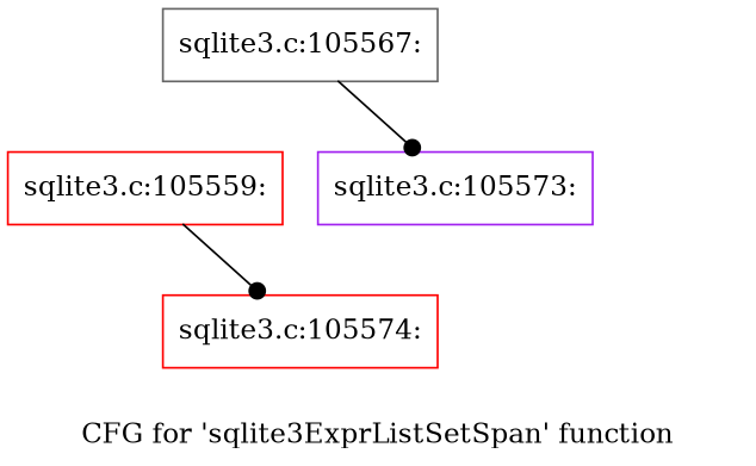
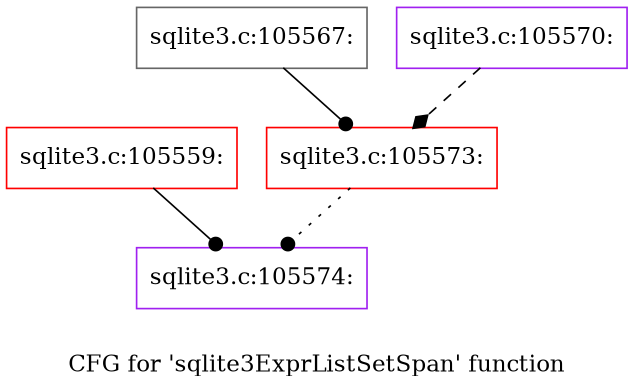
  digraph {
    label="CFG for 'sqlite3ExprListSetSpan' function"
    node [color=red shape=record]
    edge [arrowhead=dot style=solid]
    n1 [label="{sqlite3.c:105559:}"]
-   n2 [label="{sqlite3.c:105574:}"]
+   n2 [color=purple label="{sqlite3.c:105574:}"]
    n3 [color=gray40 label="{sqlite3.c:105567:}"]
-   n4 [color=purple label="{sqlite3.c:105573:}"]
+   n4 [label="{sqlite3.c:105573:}"]
+   n5 [color=purple label="{sqlite3.c:105570:}"]
    n1 -> n2
    n3 -> n4
+   n4 -> n2 [style=dotted]
+   n5 -> n4 [arrowhead=diamond style=dashed]
  }
